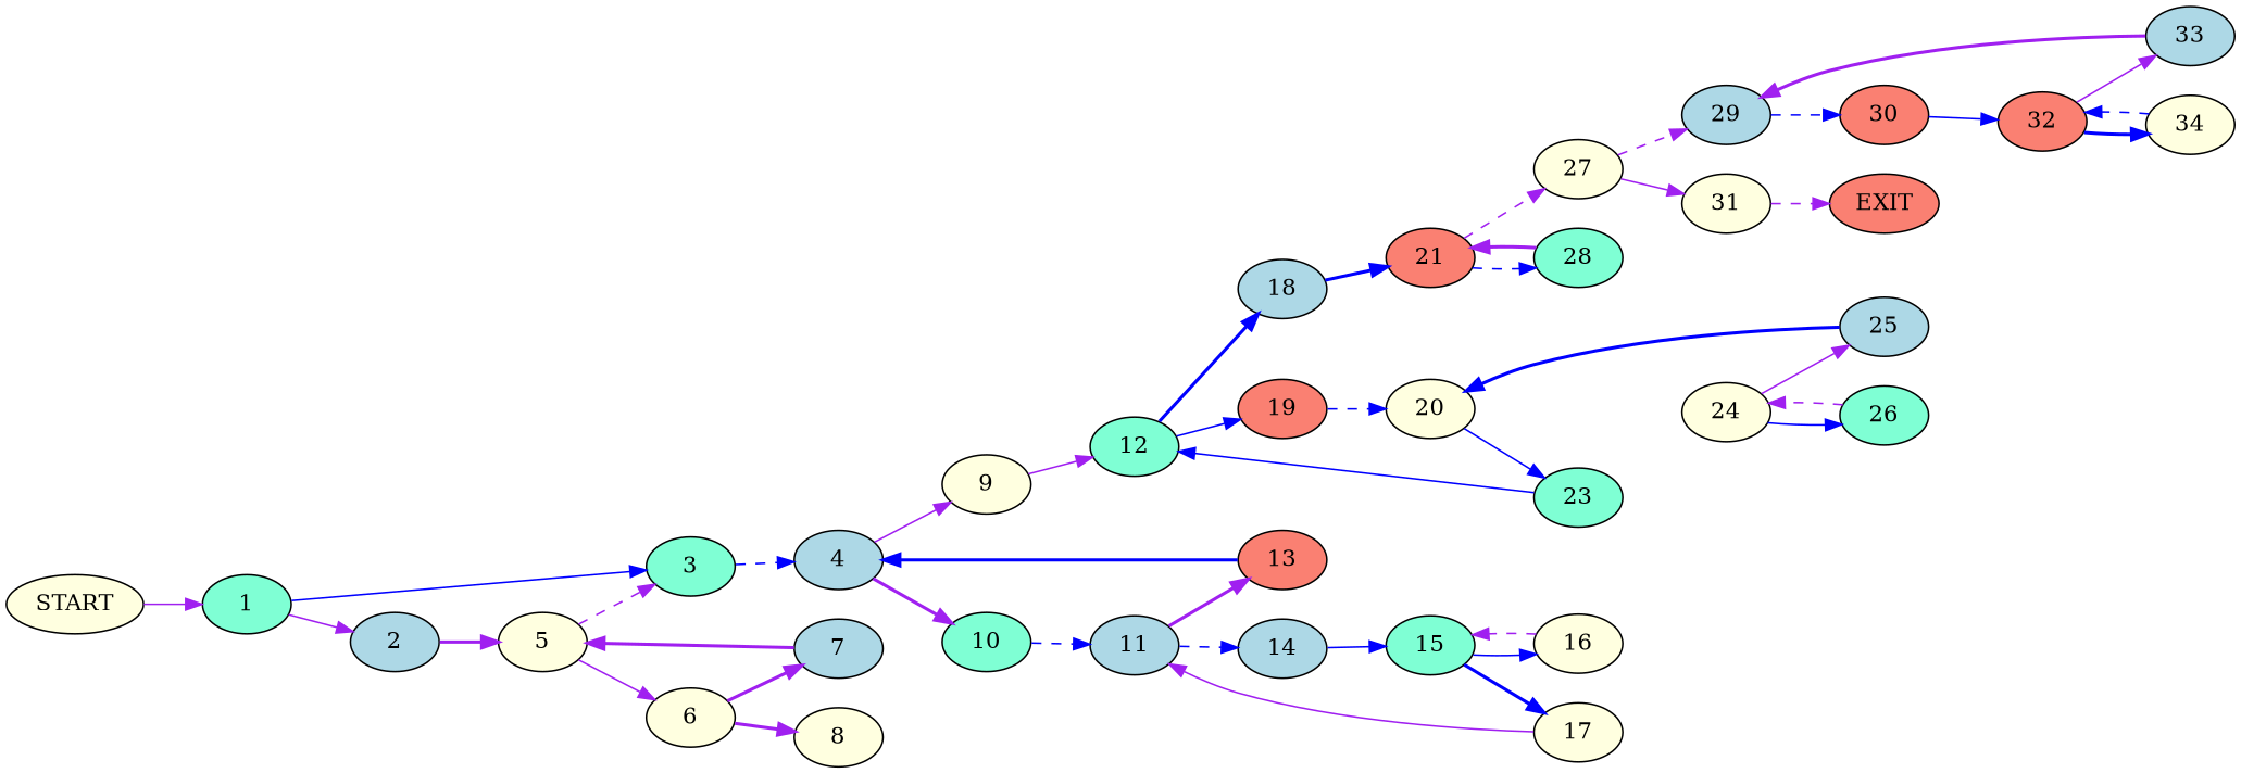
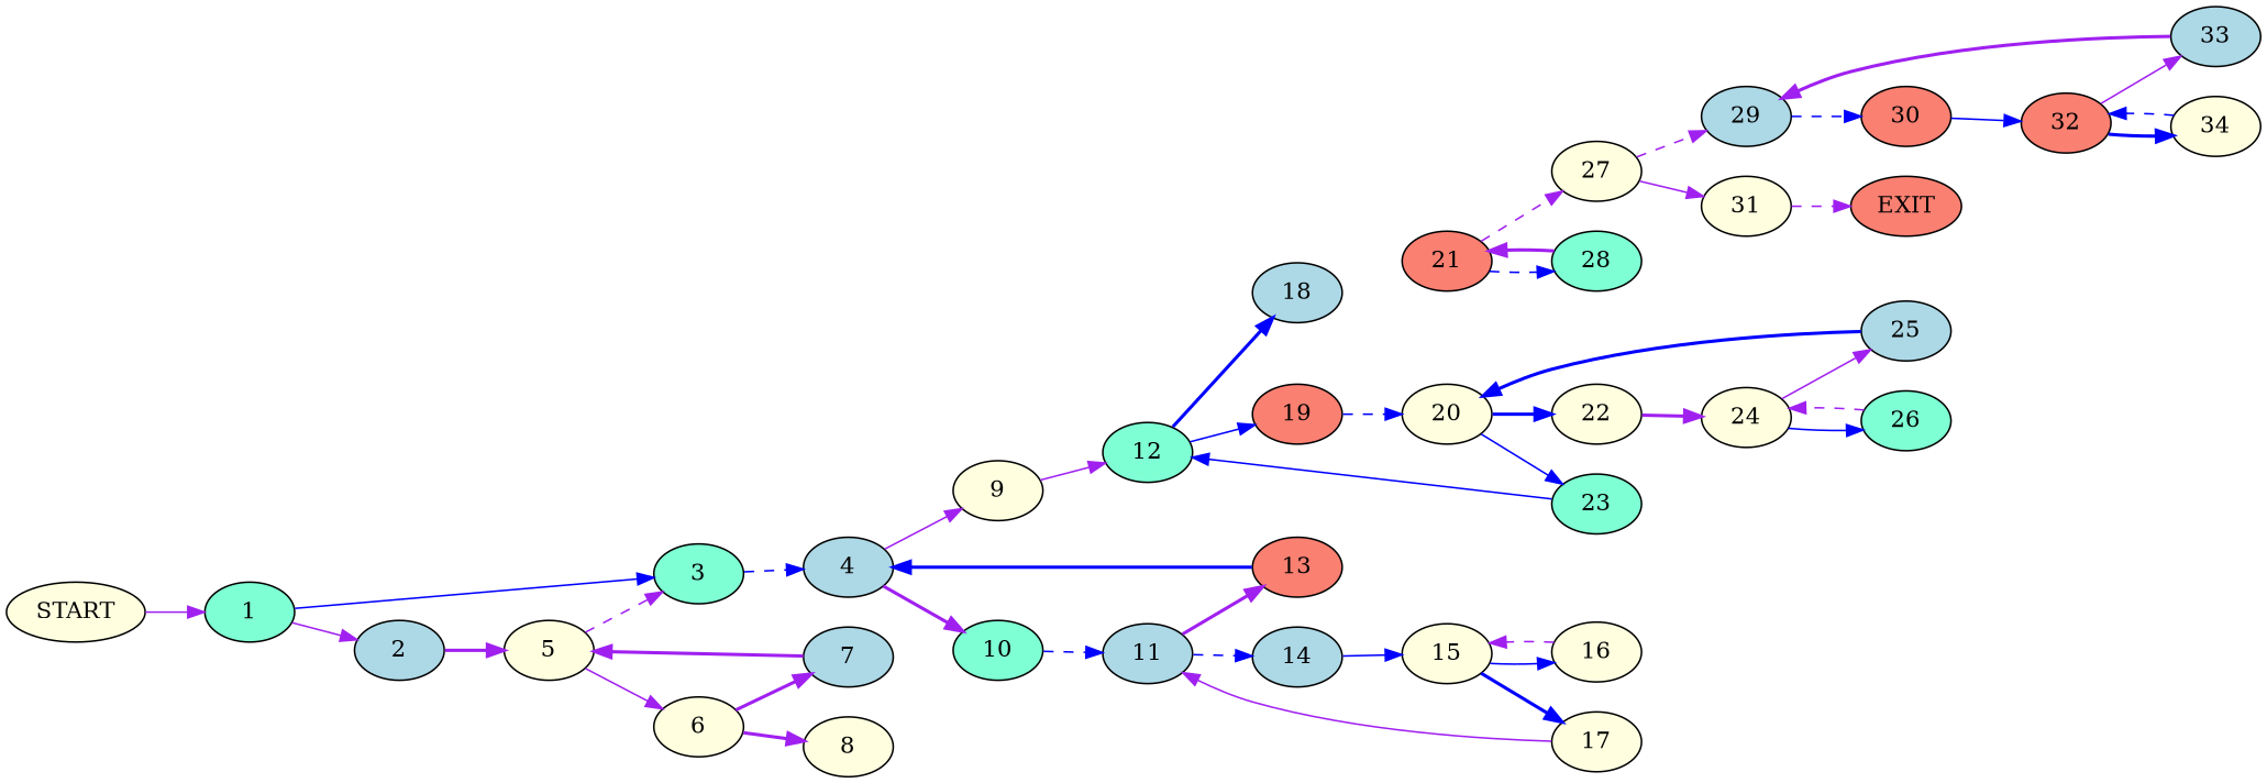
  digraph {
    rankdir=LR
    node [fillcolor=lightyellow style=filled]
    edge [color=purple style=solid]
    n1 [label=START]
    1 [fillcolor=aquamarine]
    2 [fillcolor=lightblue]
    3 [fillcolor=aquamarine]
    n5 [fillcolor=salmon label=EXIT]
    5
    4 [fillcolor=lightblue]
    6
    9
    10 [fillcolor=aquamarine]
    12 [fillcolor=aquamarine]
    11 [fillcolor=lightblue]
    7 [fillcolor=lightblue]
    8
    18 [fillcolor=lightblue]
    19 [fillcolor=salmon]
    13 [fillcolor=salmon]
    14 [fillcolor=lightblue]
-   15 [fillcolor=aquamarine]
+   15
    21 [fillcolor=salmon]
    20
    16
    17
    27
    28 [fillcolor=aquamarine]
+   22
    23 [fillcolor=aquamarine]
    24
    29 [fillcolor=lightblue]
    31
    25 [fillcolor=lightblue]
    26 [fillcolor=aquamarine]
    30 [fillcolor=salmon]
    32 [fillcolor=salmon]
    33 [fillcolor=lightblue]
    34
    n1 -> 1
    1 -> 2
    1 -> 3 [color=blue]
    2 -> 5 [style=bold]
    3 -> 4 [color=blue style=dashed]
    5 -> 3 [style=dashed]
    5 -> 6
    4 -> 9
    4 -> 10 [style=bold]
    6 -> 7 [style=bold]
    6 -> 8 [style=bold]
    9 -> 12
    10 -> 11 [color=blue style=dashed]
    12 -> 18 [color=blue style=bold]
    12 -> 19 [color=blue]
    11 -> 13 [style=bold]
    11 -> 14 [color=blue style=dashed]
    7 -> 5 [style=bold]
-   18 -> 21 [color=blue style=bold]
    19 -> 20 [color=blue style=dashed]
    13 -> 4 [color=blue style=bold]
    14 -> 15 [color=blue]
    15 -> 16 [color=blue]
    15 -> 17 [color=blue style=bold]
    21 -> 27 [style=dashed]
    21 -> 28 [color=blue style=dashed]
+   20 -> 22 [color=blue style=bold]
    20 -> 23 [color=blue]
    16 -> 15 [style=dashed]
    17 -> 11
    27 -> 29 [style=dashed]
    27 -> 31
    28 -> 21 [style=bold]
+   22 -> 24 [style=bold]
    23 -> 12 [color=blue]
    24 -> 25
    24 -> 26 [color=blue]
    29 -> 30 [color=blue style=dashed]
    31 -> n5 [style=dashed]
    25 -> 20 [color=blue style=bold]
    26 -> 24 [style=dashed]
    30 -> 32 [color=blue]
    32 -> 33
    32 -> 34 [color=blue style=bold]
    33 -> 29 [style=bold]
    34 -> 32 [color=blue style=dashed]
  }
